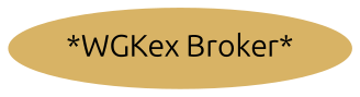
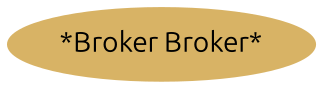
  digraph {
    fontname=Ubuntu
    rankdir=LR
-   n1 [color="#d8b365" fontname=Ubuntu label="*WGKex Broker*" style=filled]
+   n1 [color="#d8b365" fontname=Ubuntu label="*Broker Broker*" style=filled]
    subgraph sub_1 {
      color=lightgrey
      fontsize=20
      style=dotted
      n1
    }
    subgraph sub_2 {
      style=dotted
    }
    subgraph sub_3 {
    }
  }
